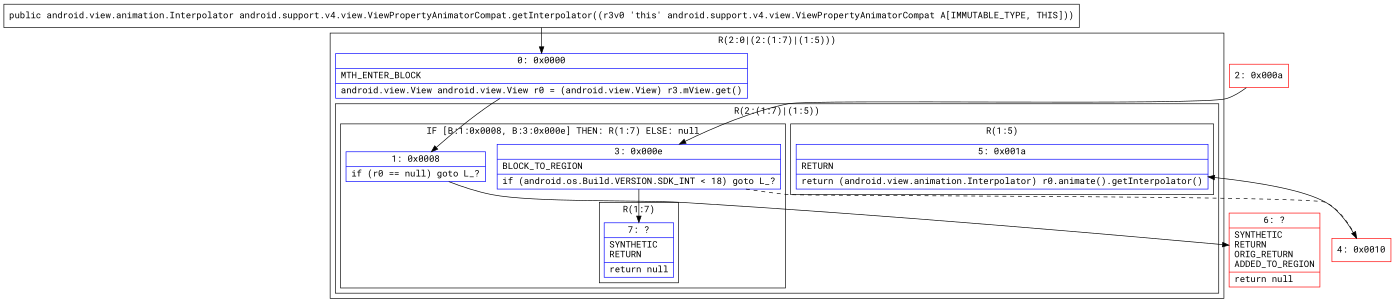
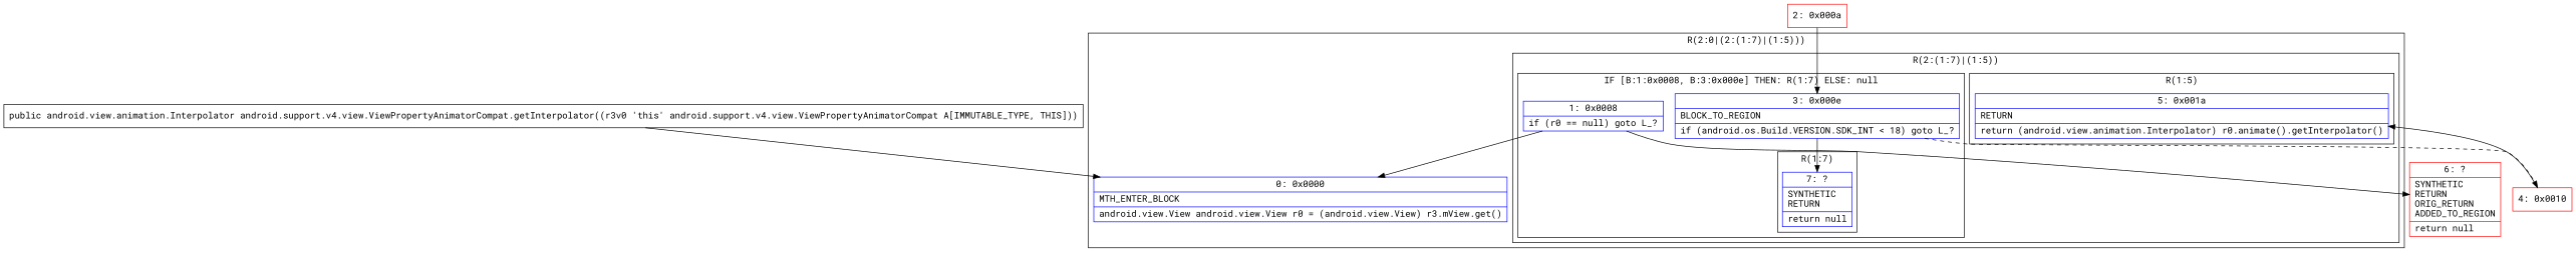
  digraph {
    fontname="Roboto Mono"
    node [color=blue fontname="Roboto Mono" shape=record]
    edge [fontname="Roboto Mono"]
    n1 [label="{7\:\ ?|SYNTHETIC\lRETURN\l|return null\l}"]
    n2 [label="{1\:\ 0x0008|if (r0 == null) goto L_?\l}"]
    n3 [label="{3\:\ 0x000e|BLOCK_TO_REGION\l|if (android.os.Build.VERSION.SDK_INT \< 18) goto L_?\l}"]
    n4 [label="{5\:\ 0x001a|RETURN\l|return (android.view.animation.Interpolator) r0.animate().getInterpolator()\l}"]
    n5 [label="{0\:\ 0x0000|MTH_ENTER_BLOCK\l|android.view.View android.view.View r0 = (android.view.View) r3.mView.get()\l}"]
    n6 [color=red label="{6\:\ ?|SYNTHETIC\lRETURN\lORIG_RETURN\lADDED_TO_REGION\l|return null\l}"]
    n7 [color=red label="{4\:\ 0x0010}"]
    n8 [color=red label="{2\:\ 0x000a}"]
    n9 [label="{public android.view.animation.Interpolator android.support.v4.view.ViewPropertyAnimatorCompat.getInterpolator((r3v0 'this' android.support.v4.view.ViewPropertyAnimatorCompat A[IMMUTABLE_TYPE, THIS])) }" color=""]
    subgraph cluster_1 {
      label="R(2:0|(2:(1:7)|(1:5)))"
      n5
      subgraph cluster_2 {
        label="R(2:(1:7)|(1:5))"
        subgraph cluster_3 {
          label="IF [B:1:0x0008, B:3:0x000e] THEN: R(1:7) ELSE: null"
          n2
          n3
          subgraph cluster_4 {
            label="R(1:7)"
            n1
          }
        }
        subgraph cluster_5 {
          label="R(1:5)"
          n4
        }
      }
    }
    n2 -> n6
    n3 -> n1
    n3 -> n7 [style=dashed]
-   n5 -> n2
+   n2 -> n5
    n7 -> n4
    n8 -> n3
    n9 -> n5
  }
